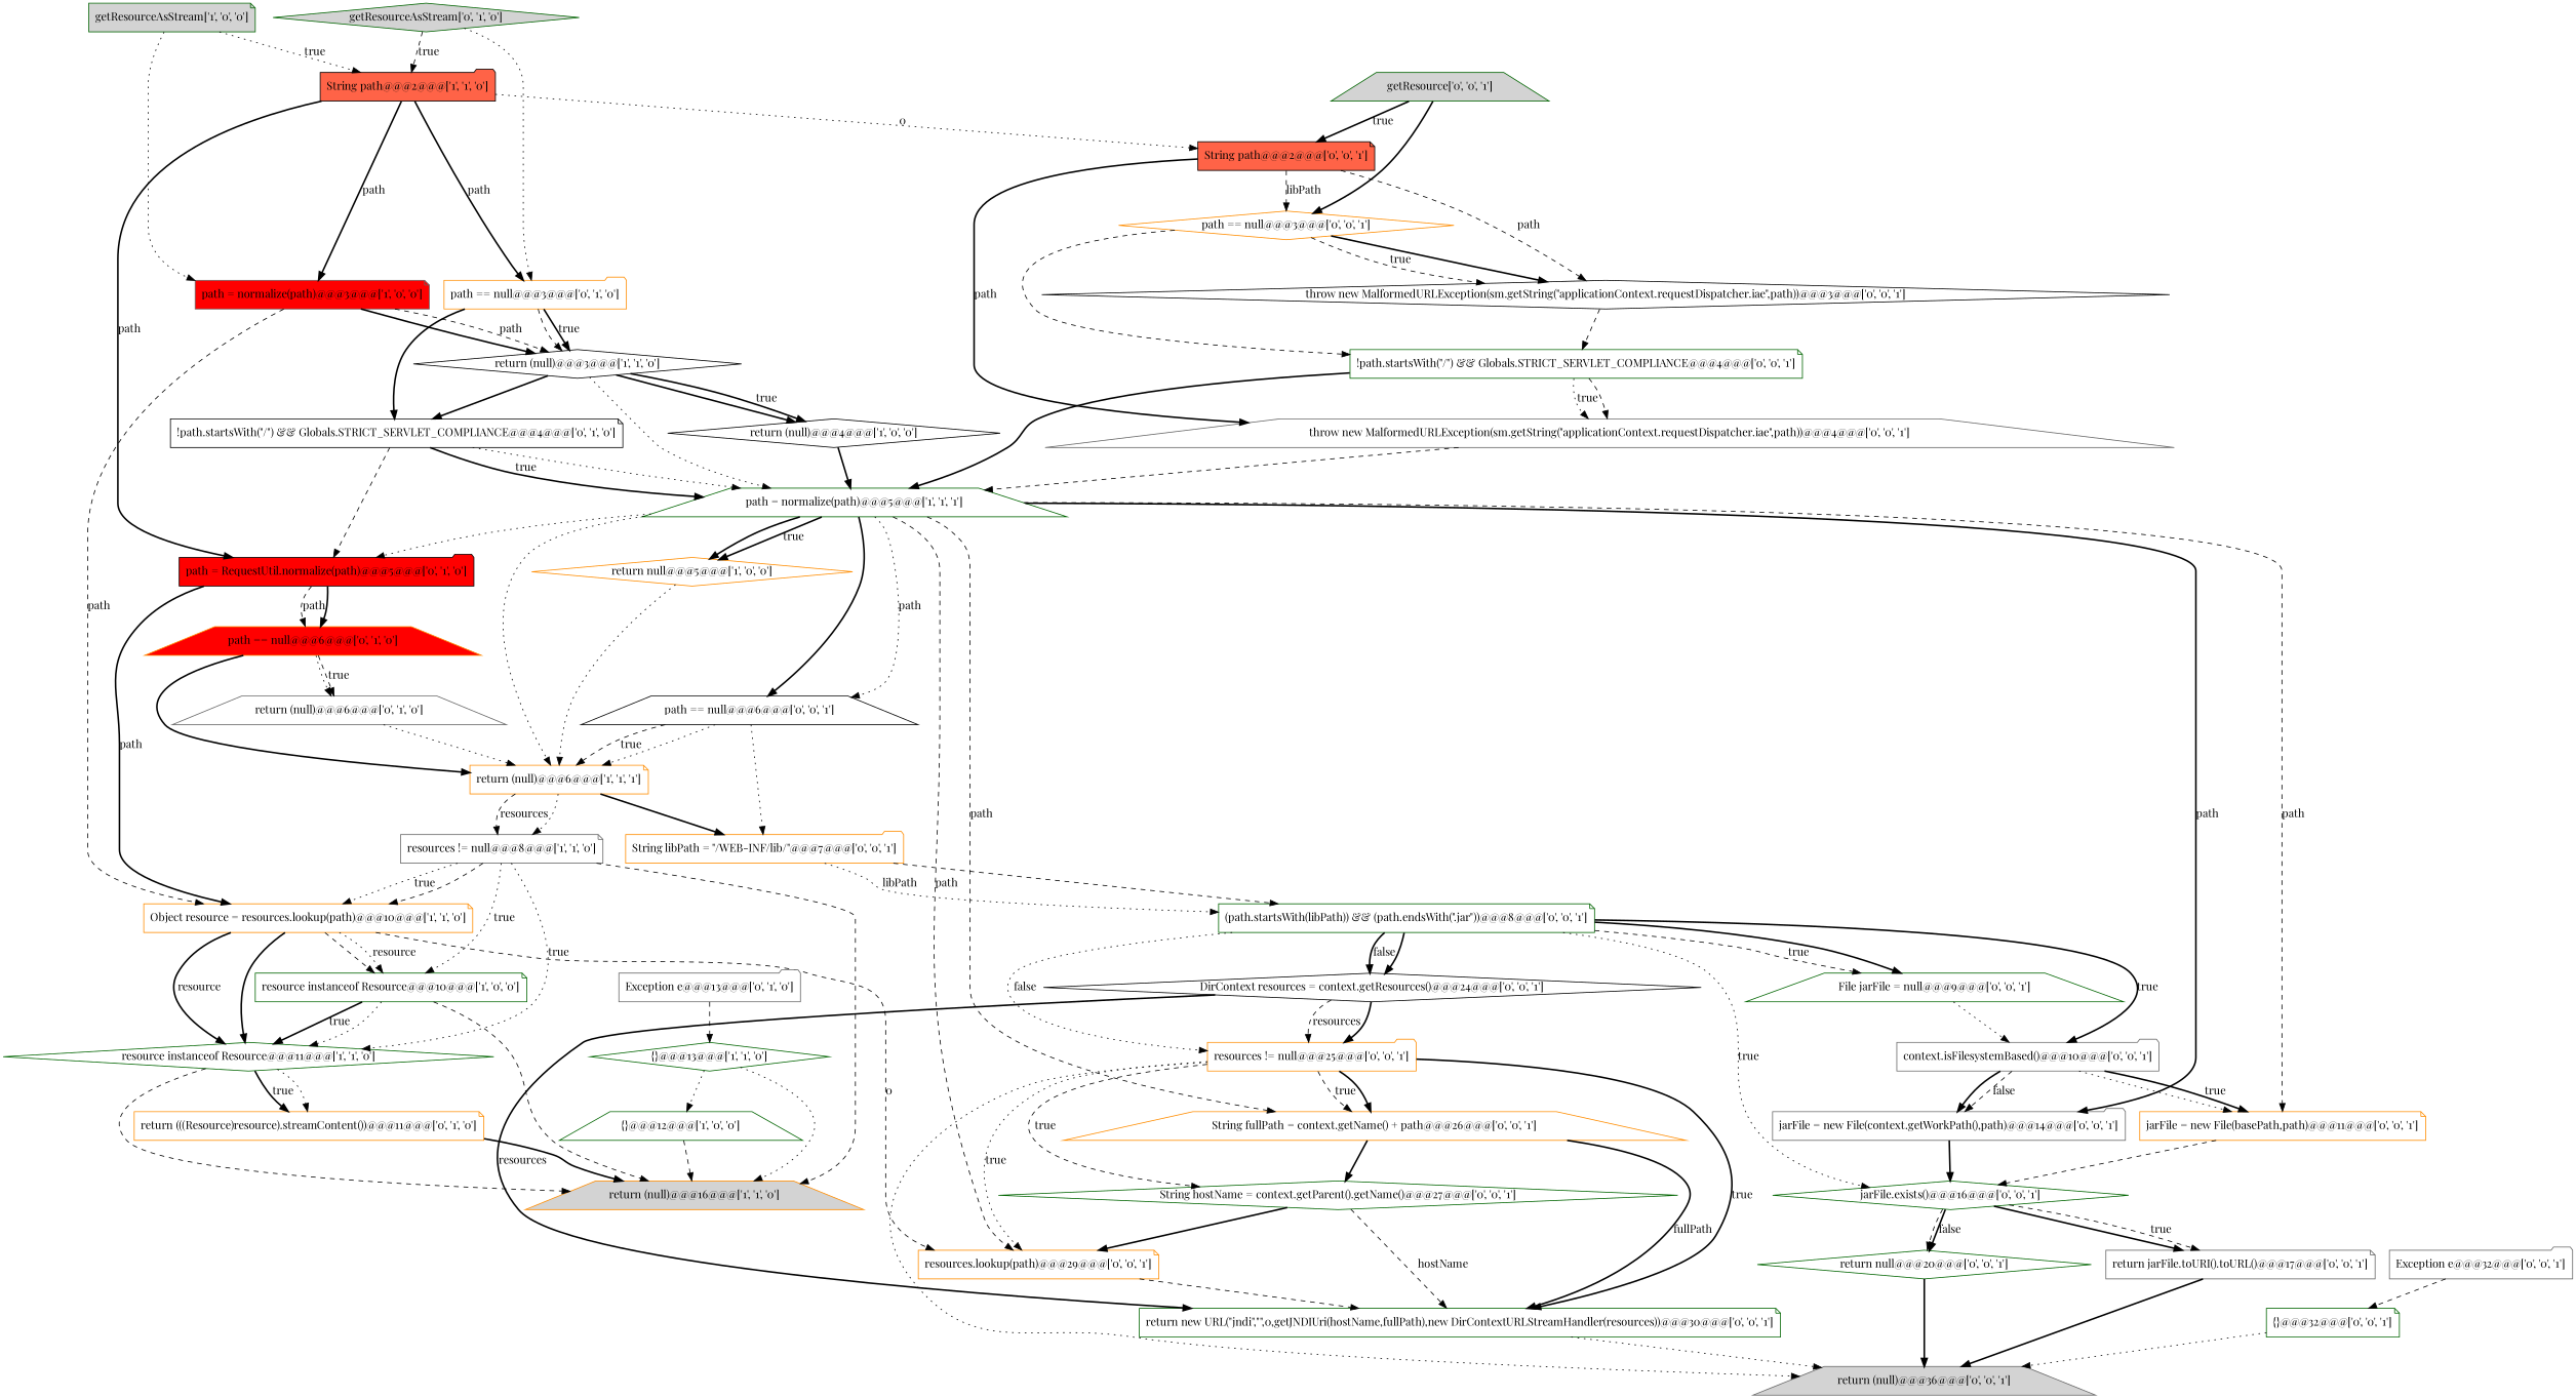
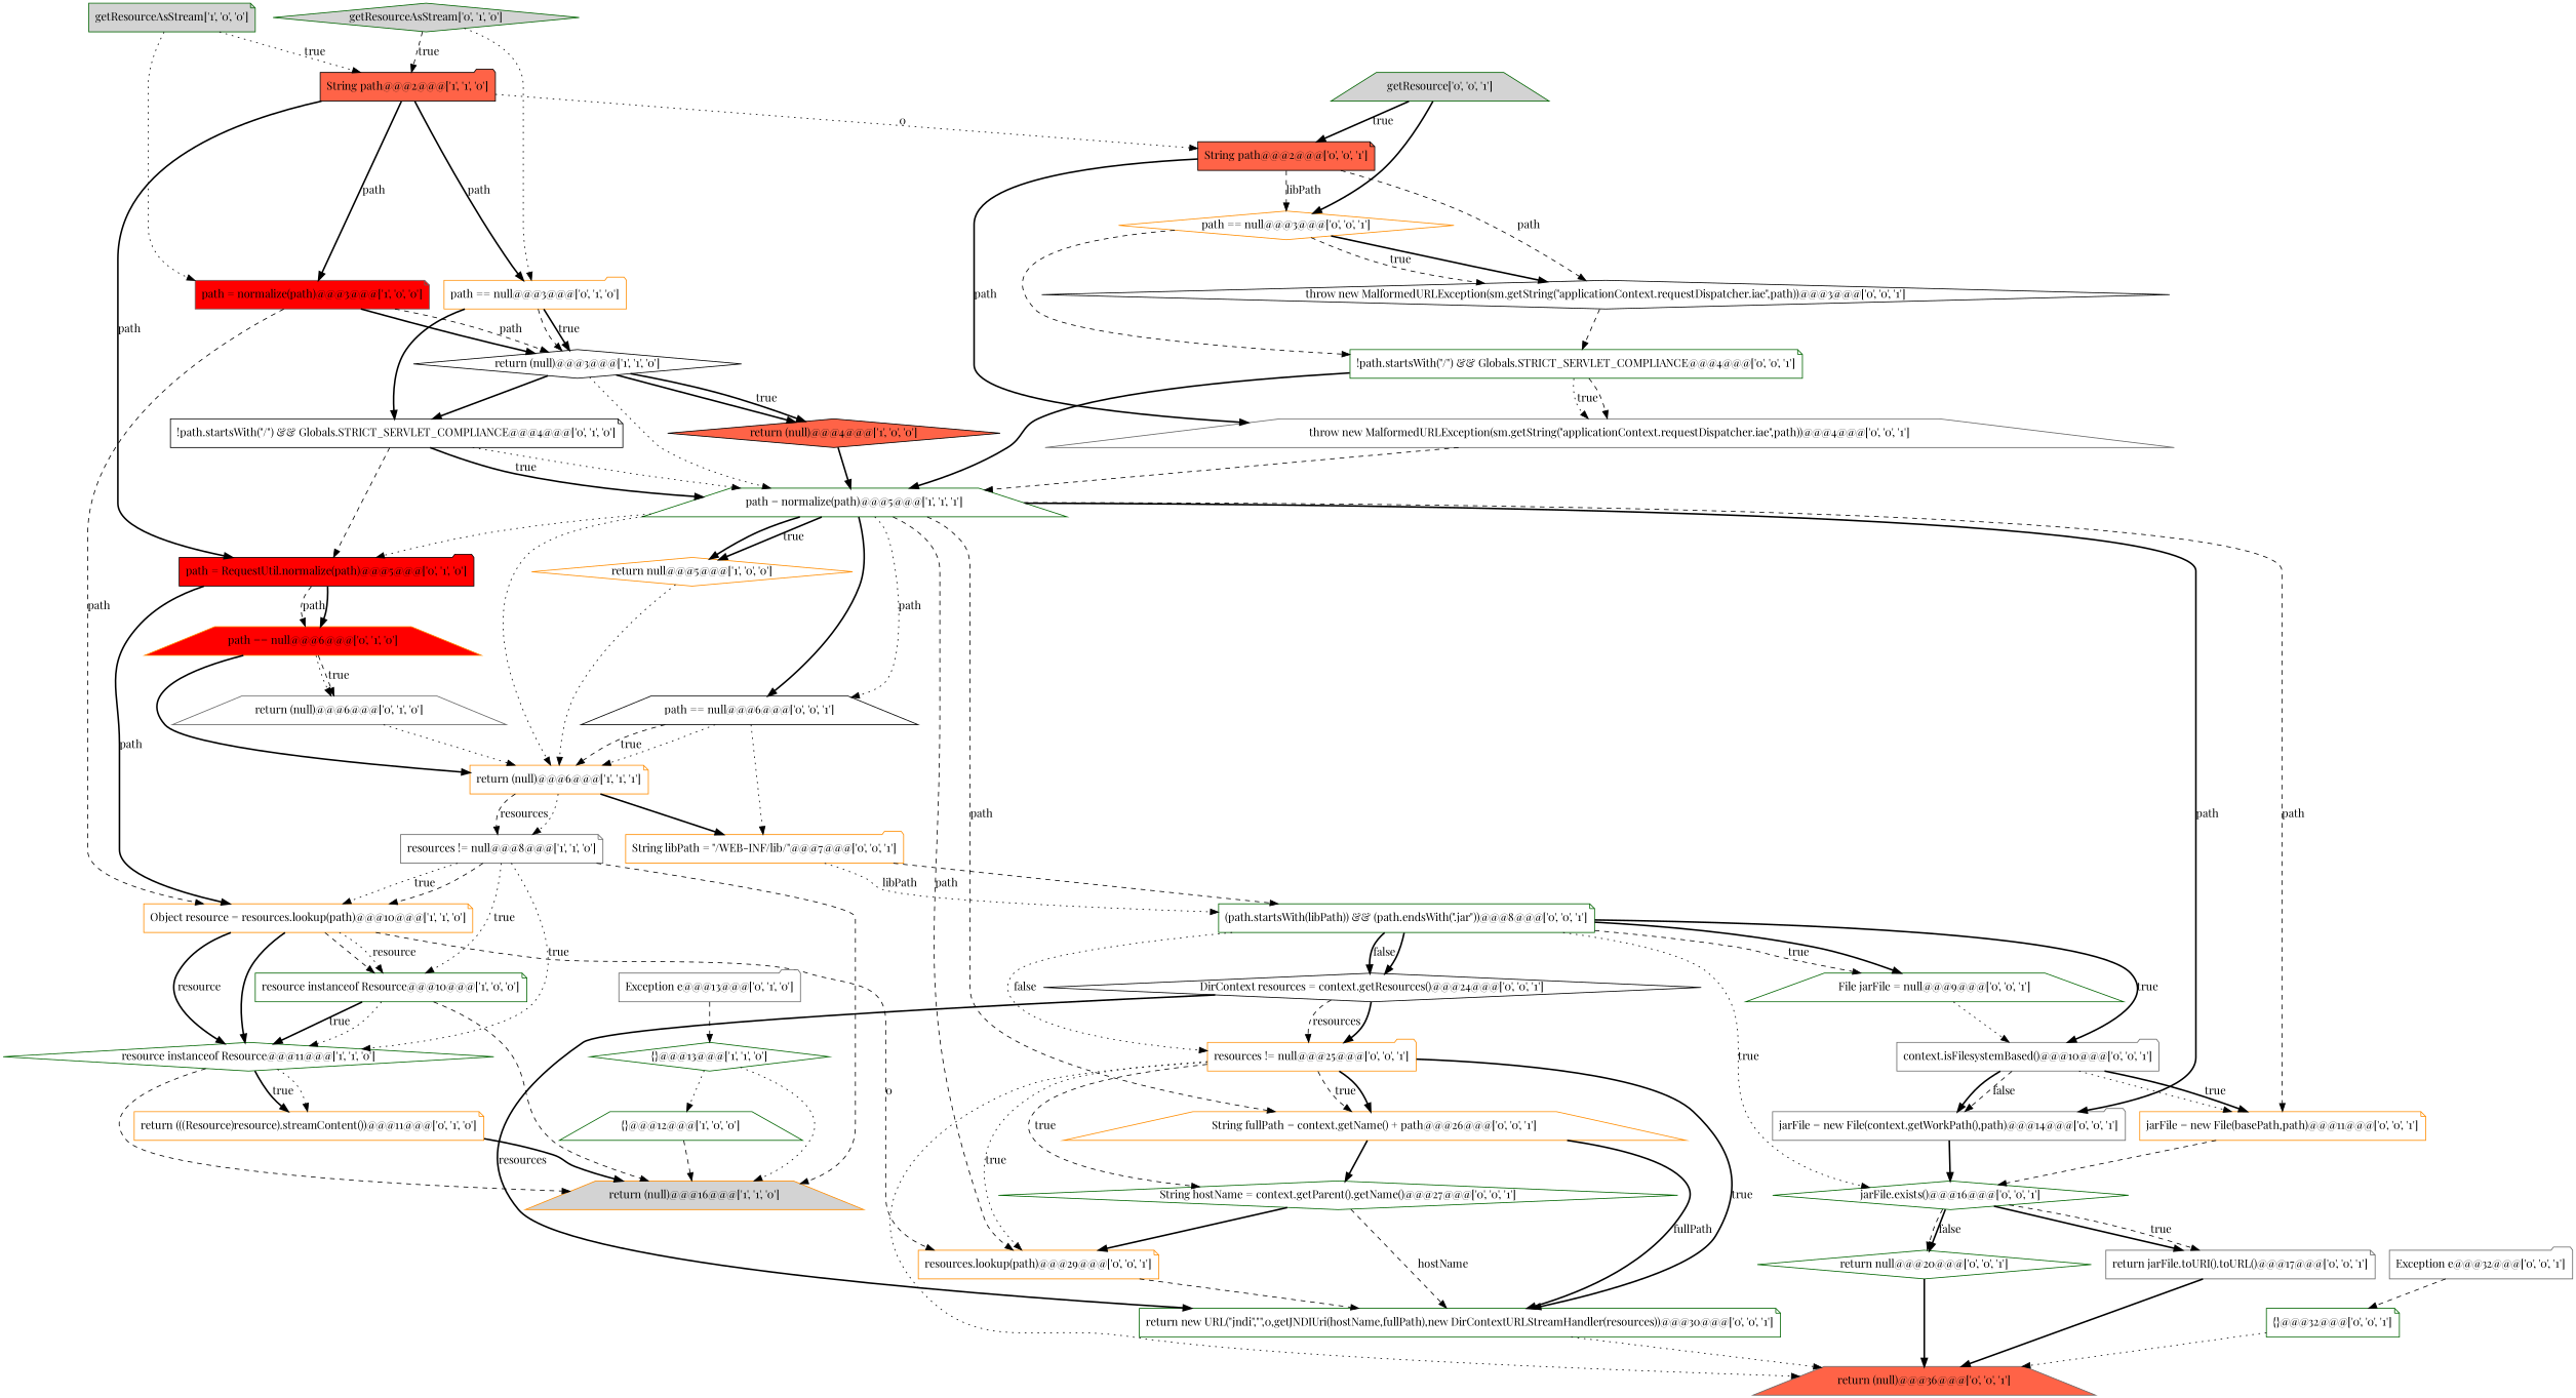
  digraph {
    fontname="Playfair Display"
    node [color=darkgreen fillcolor=white fontname="Playfair Display" shape=note style=filled]
    edge [fontname="Playfair Display" style=bold]
    n1 [color=gray40 label="resources != null@@@8@@@['1', '1', '0']"]
    n2 [label="resource instanceof Resource@@@10@@@['1', '0', '0']"]
    n3 [label="resource instanceof Resource@@@11@@@['1', '1', '0']" shape=diamond]
    n4 [color=darkorange fillcolor=lightgray label="return (null)@@@16@@@['1', '1', '0']" shape=trapezium]
    n5 [color=darkorange label="Object resource = resources.lookup(path)@@@10@@@['1', '1', '0']"]
    n6 [color=darkorange label="return (((Resource)resource).streamContent())@@@11@@@['0', '1', '0']"]
    n7 [color=darkorange label="resources.lookup(path)@@@29@@@['0', '0', '1']"]
    n8 [label="jarFile.exists()@@@16@@@['0', '0', '1']" shape=diamond]
    n9 [label="return null@@@20@@@['0', '0', '1']" shape=diamond]
    n10 [color=gray40 label="return jarFile.toURI().toURL()@@@17@@@['0', '0', '1']"]
-   n11 [color=gray40 fillcolor=lightgray label="return (null)@@@36@@@['0', '0', '1']" shape=trapezium]
+   n11 [color=gray40 fillcolor=tomato label="return (null)@@@36@@@['0', '0', '1']" shape=trapezium]
    n12 [fillcolor=lightgray label="getResourceAsStream['1', '0', '0']"]
    n13 [color=gray40 fillcolor=red label="path = normalize(path)@@@3@@@['1', '0', '0']"]
    n14 [color=black fillcolor=tomato label="String path@@@2@@@['1', '1', '0']" shape=folder]
    n15 [color=black label="return (null)@@@3@@@['1', '1', '0']" shape=diamond]
    n16 [color=black fillcolor=red label="path = RequestUtil.normalize(path)@@@5@@@['0', '1', '0']" shape=folder]
    n17 [color=black fillcolor=tomato label="String path@@@2@@@['0', '0', '1']"]
    n18 [color=darkorange label="path == null@@@3@@@['0', '1', '0']" shape=folder]
-   n19 [color=black label="return (null)@@@4@@@['1', '0', '0']" shape=diamond]
+   n19 [color=black fillcolor=tomato label="return (null)@@@4@@@['1', '0', '0']" shape=diamond]
    n20 [label="path = normalize(path)@@@5@@@['1', '1', '1']" shape=trapezium]
    n21 [color=darkorange label="return (null)@@@6@@@['1', '1', '1']"]
    n22 [color=darkorange label="String fullPath = context.getName() + path@@@26@@@['0', '0', '1']" shape=trapezium]
    n23 [color=gray40 label="jarFile = new File(context.getWorkPath(),path)@@@14@@@['0', '0', '1']" shape=folder]
    n24 [color=darkorange label="jarFile = new File(basePath,path)@@@11@@@['0', '0', '1']"]
    n25 [color=black label="path == null@@@6@@@['0', '0', '1']" shape=trapezium]
    n26 [color=darkorange label="return null@@@5@@@['1', '0', '0']" shape=diamond]
    n27 [color=gray40 label="throw new MalformedURLException(sm.getString(\"applicationContext.requestDispatcher.iae\",path))@@@4@@@['0', '0', '1']" shape=trapezium]
    n28 [label="return new URL(\"jndi\",\"\",0,getJNDIUri(hostName,fullPath),new DirContextURLStreamHandler(resources))@@@30@@@['0', '0', '1']"]
    n29 [color=darkorange label="String libPath = \"/WEB-INF/lib/\"@@@7@@@['0', '0', '1']" shape=folder]
    n30 [label="(path.startsWith(libPath)) && (path.endsWith(\".jar\"))@@@8@@@['0', '0', '1']"]
    n31 [label="String hostName = context.getParent().getName()@@@27@@@['0', '0', '1']" shape=diamond]
    n32 [label="{}@@@13@@@['1', '1', '0']" shape=diamond]
    n33 [label="{}@@@12@@@['1', '0', '0']" shape=trapezium]
    n34 [color=black label="!path.startsWith(\"/\") && Globals.STRICT_SERVLET_COMPLIANCE@@@4@@@['0', '1', '0']"]
    n35 [color=darkorange fillcolor=red label="path == null@@@6@@@['0', '1', '0']" shape=trapezium]
    n36 [label="{}@@@32@@@['0', '0', '1']"]
    n37 [color=gray40 label="Exception e@@@13@@@['0', '1', '0']" shape=folder]
    n38 [color=gray40 label="return (null)@@@6@@@['0', '1', '0']" shape=trapezium]
    n39 [color=gray40 label="Exception e@@@32@@@['0', '0', '1']" shape=folder]
    n40 [color=darkorange label="resources != null@@@25@@@['0', '0', '1']" shape=folder]
    n41 [label="File jarFile = null@@@9@@@['0', '0', '1']" shape=trapezium]
    n42 [color=gray40 label="context.isFilesystemBased()@@@10@@@['0', '0', '1']" shape=folder]
    n43 [color=black label="DirContext resources = context.getResources()@@@24@@@['0', '0', '1']" shape=diamond]
    n44 [label="!path.startsWith(\"/\") && Globals.STRICT_SERVLET_COMPLIANCE@@@4@@@['0', '0', '1']"]
    n45 [color=darkorange label="path == null@@@3@@@['0', '0', '1']" shape=diamond]
    n46 [color=black label="throw new MalformedURLException(sm.getString(\"applicationContext.requestDispatcher.iae\",path))@@@3@@@['0', '0', '1']" shape=diamond]
    n47 [fillcolor=lightgray label="getResourceAsStream['0', '1', '0']" shape=diamond]
    n48 [fillcolor=lightgray label="getResource['0', '0', '1']" shape=trapezium]
    n1 -> n2 [label=true style=dotted]
    n1 -> n3 [label=true style=dotted]
    n1 -> n4 [style=dashed]
    n1 -> n5 [label=true style=dotted]
    n1 -> n5 [style=dashed]
    n2 -> n3 [label=true]
    n2 -> n3 [style=dotted]
    n2 -> n4 [style=dashed]
    n3 -> n4 [style=dashed]
    n3 -> n6 [style=dotted]
    n3 -> n6 [label=true]
    n5 -> n2 [style=dashed]
    n5 -> n2 [label=resource style=dotted]
    n5 -> n3 [label=resource]
    n5 -> n3
    n5 -> n7 [label=0 style=dashed]
    n6 -> n4
    n7 -> n28 [style=dashed]
    n8 -> n9 [label=false]
    n8 -> n9 [style=dashed]
    n8 -> n10
    n8 -> n10 [label=true style=dashed]
    n9 -> n11
    n10 -> n11
    n12 -> n13 [style=dotted]
    n12 -> n14 [label=true style=dotted]
    n13 -> n5 [label=path style=dashed]
    n13 -> n15 [label=path style=dashed]
    n13 -> n15
    n14 -> n13 [label=path]
    n14 -> n16 [label=path]
    n14 -> n17 [label=0 style=dotted]
    n14 -> n18 [label=path]
    n15 -> n19
    n15 -> n19 [label=true]
    n15 -> n20 [style=dotted]
    n15 -> n34
    n16 -> n5 [label=path]
    n16 -> n35 [label=path style=dashed]
    n16 -> n35
    n17 -> n27 [label=path]
    n17 -> n45 [label=libPath style=dashed]
    n17 -> n46 [label=path style=dashed]
    n18 -> n15 [style=dashed]
    n18 -> n15 [label=true]
    n18 -> n34
    n19 -> n20
    n20 -> n7 [label=path style=dashed]
    n20 -> n16 [style=dotted]
    n20 -> n21 [style=dotted]
    n20 -> n22 [label=path style=dashed]
    n20 -> n23 [label=path]
    n20 -> n24 [label=path style=dashed]
    n20 -> n25 [label=path style=dotted]
    n20 -> n25
    n20 -> n26 [label=true]
    n20 -> n26
    n21 -> n1 [label=resources style=dashed]
    n21 -> n1 [style=dotted]
    n21 -> n29
    n22 -> n28 [label=fullPath]
    n22 -> n31
    n23 -> n8
    n24 -> n8 [style=dashed]
    n25 -> n21 [style=dotted]
    n25 -> n21 [label=true style=dashed]
    n25 -> n29 [style=dotted]
    n26 -> n21 [style=dotted]
    n27 -> n20 [style=dashed]
    n28 -> n11 [style=dotted]
    n29 -> n30 [label=libPath style=dotted]
    n29 -> n30 [style=dashed]
    n30 -> n8 [label=true style=dotted]
    n30 -> n40 [label=false style=dotted]
    n30 -> n41
    n30 -> n41 [label=true style=dashed]
    n30 -> n42 [label=true]
    n30 -> n43 [label=false]
    n30 -> n43
    n31 -> n7
    n31 -> n28 [label=hostName style=dashed]
    n32 -> n4 [style=dotted]
    n32 -> n33 [style=dotted]
    n33 -> n4 [style=dashed]
    n34 -> n16 [style=dashed]
    n34 -> n20 [label=true]
    n34 -> n20 [style=dotted]
    n35 -> n21
    n35 -> n38 [label=true style=dashed]
    n35 -> n38 [style=dotted]
    n36 -> n11 [style=dotted]
    n37 -> n32 [style=dashed]
    n38 -> n21 [style=dotted]
    n39 -> n36 [style=dashed]
    n40 -> n7 [label=true style=dotted]
    n40 -> n11 [style=dotted]
    n40 -> n22 [label=true style=dashed]
    n40 -> n22
    n40 -> n28 [label=true]
    n40 -> n31 [label=true style=dashed]
    n41 -> n42 [style=dotted]
    n42 -> n23 [label=false style=dashed]
    n42 -> n23
    n42 -> n24 [style=dotted]
    n42 -> n24 [label=true]
    n43 -> n28 [label=resources]
    n43 -> n40 [label=resources style=dashed]
    n43 -> n40
    n44 -> n20
    n44 -> n27 [label=true style=dotted]
    n44 -> n27 [style=dashed]
    n45 -> n44 [style=dashed]
    n45 -> n46
    n45 -> n46 [label=true style=dashed]
    n46 -> n44 [style=dashed]
    n47 -> n14 [label=true style=dashed]
    n47 -> n18 [style=dotted]
    n48 -> n17 [label=true]
    n48 -> n45
  }
